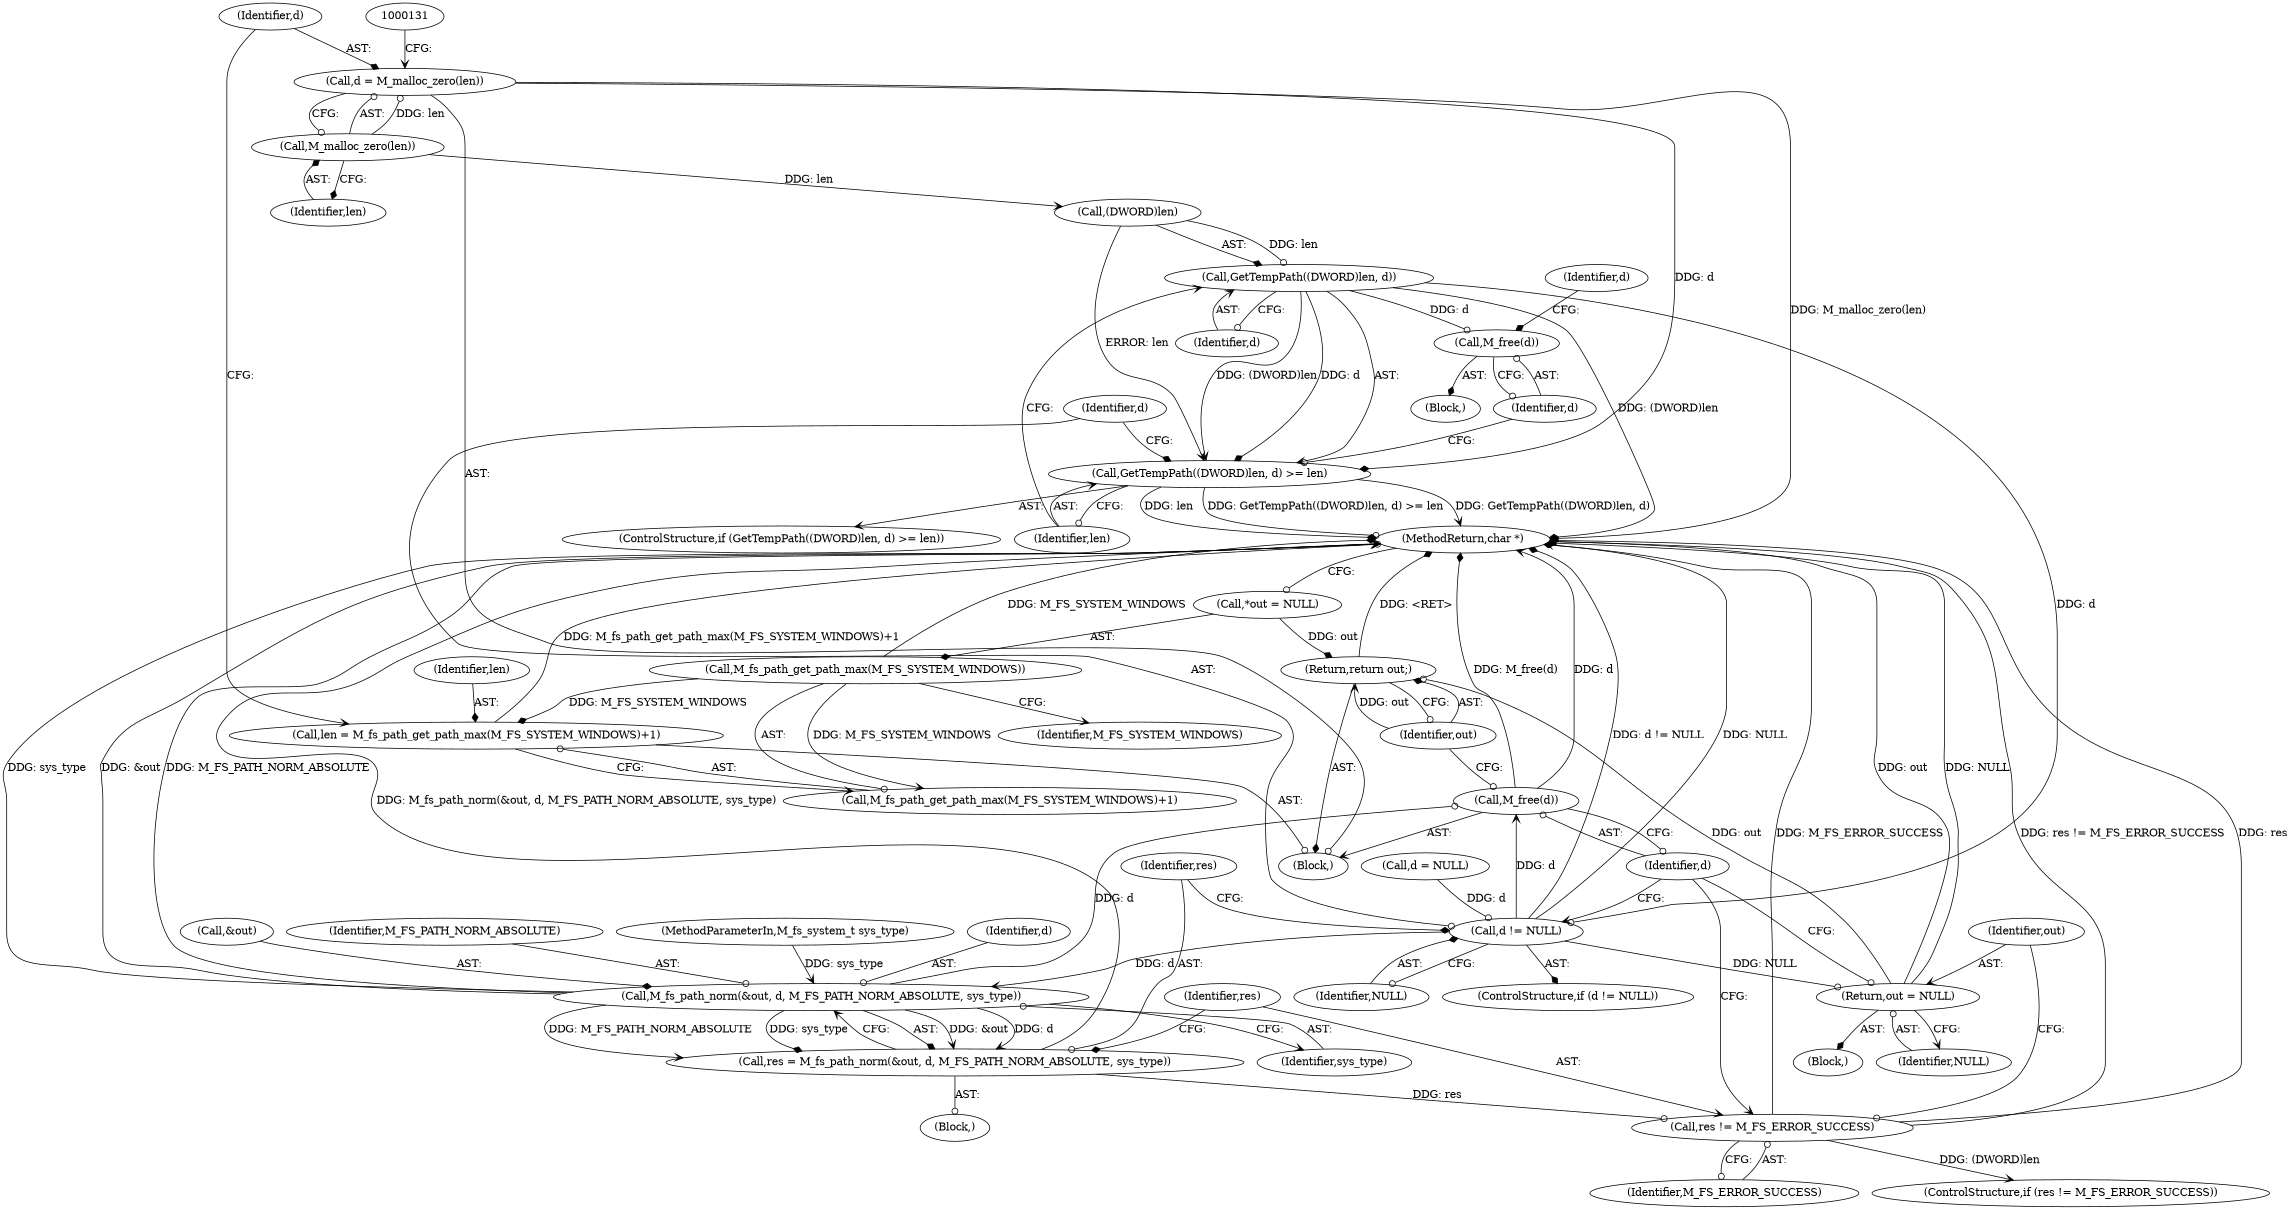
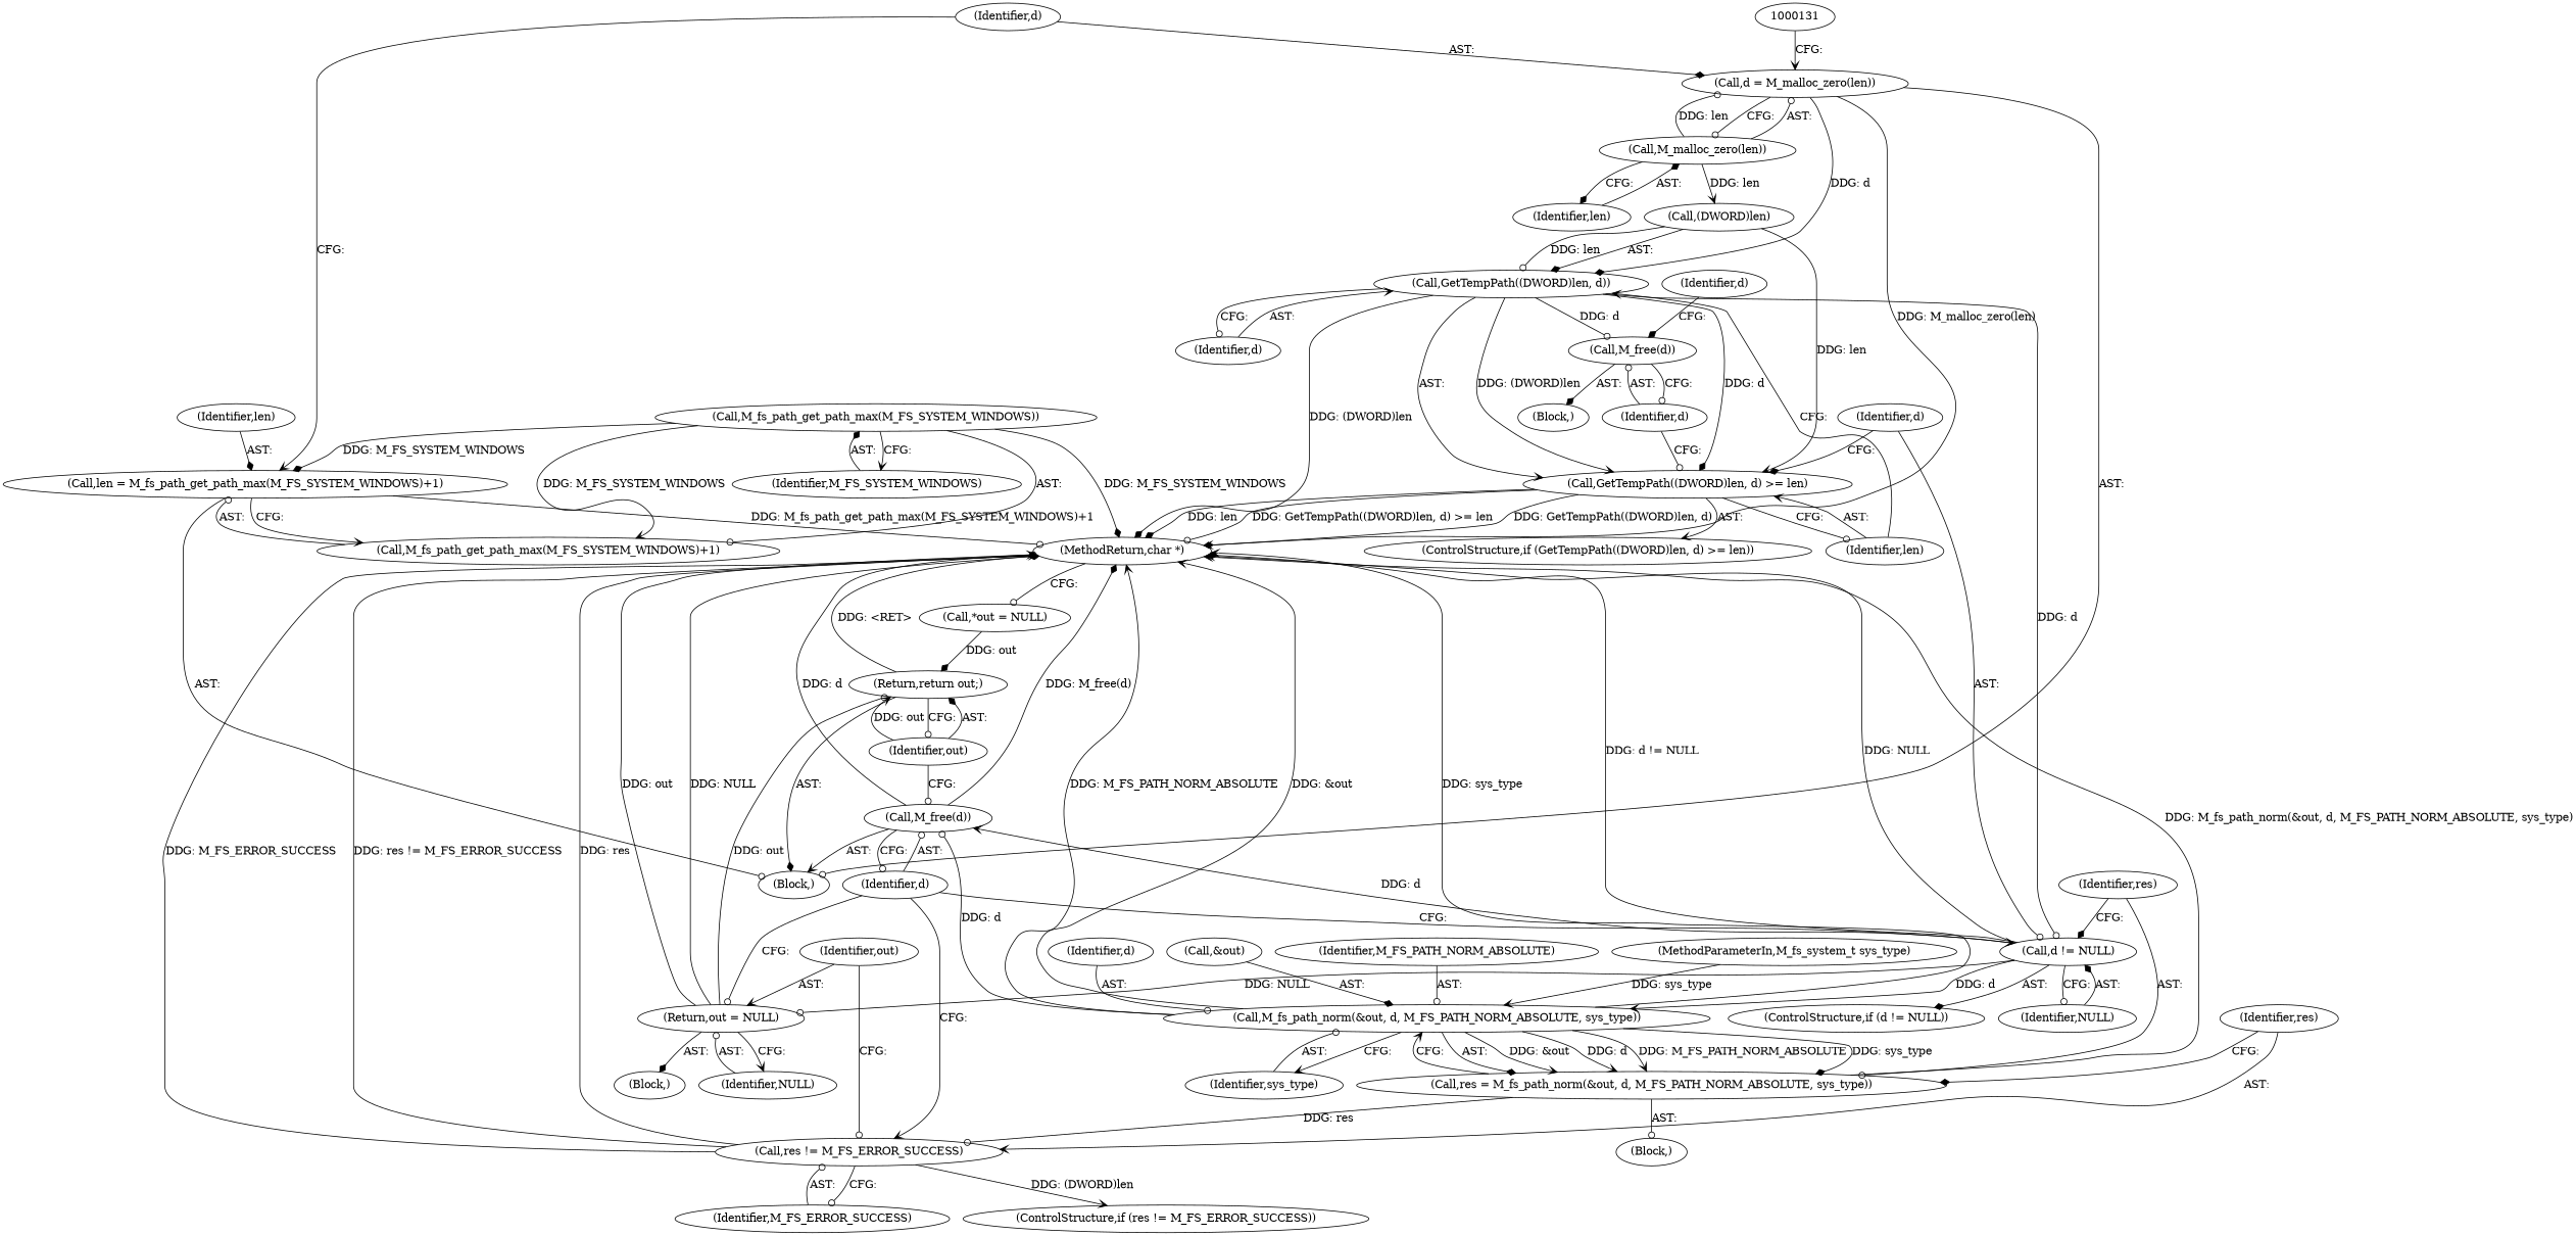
  digraph {
    edge [arrowhead=odot]
    n1 [label="(Call,d = M_malloc_zero(len))"]
    n2 [label="(Call,M_malloc_zero(len))"]
    n3 [label="(Call,GetTempPath((DWORD)len, d))"]
    n4 [label="(MethodReturn,char *)"]
    n5 [label="(Block,)"]
    n6 [label="(Identifier,len)"]
    n7 [label="(Call,(DWORD)len)"]
    n8 [label="(Call,GetTempPath((DWORD)len, d) >= len)"]
    n9 [label="(Call,M_free(d))"]
    n10 [label="(Call,d != NULL)"]
    n11 [label="(Identifier,d)"]
    n12 [label="(Call,*out = NULL)"]
    n13 [label="(Call,len = M_fs_path_get_path_max(M_FS_SYSTEM_WINDOWS)+1)"]
    n14 [label="(Call,M_fs_path_get_path_max(M_FS_SYSTEM_WINDOWS)+1)"]
    n15 [label="(Call,M_fs_path_get_path_max(M_FS_SYSTEM_WINDOWS))"]
    n16 [label="(Identifier,M_FS_SYSTEM_WINDOWS)"]
    n17 [label="(ControlStructure,if (GetTempPath((DWORD)len, d) >= len))"]
    n18 [label="(Identifier,len)"]
    n19 [label="(Identifier,d)"]
    n20 [label="(Block,)"]
    n21 [label="(Call,M_fs_path_norm(&out, d, M_FS_PATH_NORM_ABSOLUTE, sys_type))"]
    n22 [label="(Call,M_free(d))"]
    n23 [label="(Return,out = NULL)"]
    n24 [label="(ControlStructure,if (d != NULL))"]
    n25 [label="(Identifier,NULL)"]
    n26 [label="(Call,res = M_fs_path_norm(&out, d, M_FS_PATH_NORM_ABSOLUTE, sys_type))"]
    n27 [label="(Identifier,sys_type)"]
    n28 [label="(Identifier,d)"]
    n29 [label="(Return,return out;)"]
    n30 [label="(Identifier,NULL)"]
    n31 [label="(Block,)"]
    n32 [label="(Call,res != M_FS_ERROR_SUCCESS)"]
    n33 [label="(Block,)"]
    n34 [label="(Identifier,M_FS_ERROR_SUCCESS)"]
    n35 [label="(ControlStructure,if (res != M_FS_ERROR_SUCCESS))"]
    n36 [label="(Identifier,out)"]
    n37 [label="(Identifier,d)"]
    n38 [label="(Identifier,d)"]
    n39 [label="(Identifier,d)"]
    n40 [label="(Identifier,res)"]
    n41 [label="(Identifier,len)"]
-   n42 [label="(Call,d = NULL)"]
    n43 [label="(Identifier,res)"]
    n44 [label="(Identifier,out)"]
    n45 [label="(Identifier,d)"]
    n46 [label="(Call,&out)"]
    n47 [label="(Identifier,M_FS_PATH_NORM_ABSOLUTE)"]
    n48 [label="(MethodParameterIn,M_fs_system_t sys_type)"]
    1000131
    n1 -> n2 [label="CFG: "]
-   n1 -> n8 [arrowhead=diamond label="DDG: d"]
+   n1 -> n3 [arrowhead=diamond label="DDG: d"]
    n1 -> n4 [arrowhead=diamond label="DDG: M_malloc_zero(len)"]
    n1 -> n5 [label="AST: "]
    n2 -> n1 [label="AST: "]
    n2 -> n1 [label="DDG: len"]
    n2 -> n6 [arrowhead=diamond label="CFG: "]
    n2 -> n7 [arrowhead=vee label="DDG: len"]
    n3 -> n4 [arrowhead=diamond label="DDG: (DWORD)len"]
    n3 -> n8 [arrowhead=vee label="AST: "]
    n3 -> n8 [arrowhead=vee label="DDG: (DWORD)len"]
    n3 -> n8 [arrowhead=diamond label="DDG: d"]
    n3 -> n9 [label="DDG: d"]
    n3 -> n10 [label="DDG: d"]
    n3 -> n11 [label="CFG: "]
    n4 -> n12 [label="CFG: "]
    n6 -> n2 [arrowhead=diamond label="AST: "]
    n7 -> n3 [arrowhead=diamond label="AST: "]
    n7 -> n3 [label="DDG: len"]
-   n7 -> n8 [arrowhead=vee label="ERROR: len"]
+   n7 -> n8 [arrowhead=vee label="DDG: len"]
    n8 -> n4 [arrowhead=vee label="DDG: GetTempPath((DWORD)len, d)"]
    n8 -> n4 [arrowhead=diamond label="DDG: len"]
    n8 -> n4 [label="DDG: GetTempPath((DWORD)len, d) >= len"]
    n8 -> n17 [arrowhead=vee label="AST: "]
    n8 -> n18 [label="CFG: "]
    n9 -> n19 [label="CFG: "]
    n9 -> n20 [arrowhead=diamond label="AST: "]
    n10 -> n4 [arrowhead=diamond label="DDG: d != NULL"]
    n10 -> n4 [arrowhead=vee label="DDG: NULL"]
    n10 -> n21 [arrowhead=vee label="DDG: d"]
    n10 -> n22 [arrowhead=vee label="DDG: d"]
    n10 -> n23 [label="DDG: NULL"]
    n10 -> n24 [arrowhead=diamond label="AST: "]
    n10 -> n25 [label="CFG: "]
    n11 -> n3 [arrowhead=vee label="AST: "]
    n12 -> n29 [arrowhead=diamond label="DDG: out"]
    n13 -> n4 [label="DDG: M_fs_path_get_path_max(M_FS_SYSTEM_WINDOWS)+1"]
    n13 -> n5 [label="AST: "]
    n13 -> n14 [arrowhead=vee label="CFG: "]
    n14 -> n13 [label="AST: "]
    n15 -> n4 [arrowhead=diamond label="DDG: M_FS_SYSTEM_WINDOWS"]
    n15 -> n13 [arrowhead=diamond label="DDG: M_FS_SYSTEM_WINDOWS"]
    n15 -> n14 [label="AST: "]
    n15 -> n14 [arrowhead=vee label="DDG: M_FS_SYSTEM_WINDOWS"]
    n15 -> n16 [arrowhead=vee label="CFG: "]
-   n12 -> n15 [arrowhead=diamond label="AST: "]
+   n16 -> n15 [arrowhead=diamond label="AST: "]
    n18 -> n3 [arrowhead=vee label="CFG: "]
    n18 -> n8 [arrowhead=vee label="AST: "]
    n19 -> n8 [label="CFG: "]
    n19 -> n9 [label="AST: "]
    n21 -> n4 [arrowhead=vee label="DDG: M_FS_PATH_NORM_ABSOLUTE"]
    n21 -> n4 [arrowhead=vee label="DDG: sys_type"]
    n21 -> n4 [arrowhead=vee label="DDG: &out"]
    n21 -> n22 [label="DDG: d"]
    n21 -> n26 [arrowhead=diamond label="AST: "]
    n21 -> n26 [arrowhead=vee label="DDG: &out"]
    n21 -> n26 [arrowhead=vee label="DDG: d"]
    n21 -> n26 [arrowhead=vee label="DDG: M_FS_PATH_NORM_ABSOLUTE"]
    n21 -> n26 [arrowhead=diamond label="DDG: sys_type"]
    n21 -> n27 [arrowhead=vee label="CFG: "]
    n22 -> n4 [arrowhead=vee label="DDG: d"]
    n22 -> n4 [arrowhead=diamond label="DDG: M_free(d)"]
    n22 -> n5 [arrowhead=vee label="AST: "]
    n22 -> n28 [label="CFG: "]
    n23 -> n4 [label="DDG: out"]
    n23 -> n4 [arrowhead=diamond label="DDG: NULL"]
    n23 -> n29 [label="DDG: out"]
    n23 -> n30 [arrowhead=vee label="CFG: "]
    n23 -> n31 [arrowhead=diamond label="AST: "]
    n25 -> n10 [arrowhead=diamond label="AST: "]
    n26 -> n4 [arrowhead=vee label="DDG: M_fs_path_norm(&out, d, M_FS_PATH_NORM_ABSOLUTE, sys_type)"]
    n26 -> n21 [arrowhead=vee label="CFG: "]
    n26 -> n32 [label="DDG: res"]
    n26 -> n33 [label="AST: "]
    n27 -> n21 [label="AST: "]
    n28 -> n10 [arrowhead=vee label="CFG: "]
    n28 -> n22 [label="AST: "]
    n28 -> n23 [label="CFG: "]
    n28 -> n32 [arrowhead=vee label="CFG: "]
    n29 -> n4 [arrowhead=diamond label="DDG: <RET>"]
    n29 -> n5 [arrowhead=diamond label="AST: "]
    n29 -> n36 [label="CFG: "]
    n30 -> n23 [label="AST: "]
    n32 -> n4 [arrowhead=diamond label="DDG: M_FS_ERROR_SUCCESS"]
    n32 -> n4 [arrowhead=vee label="DDG: res != M_FS_ERROR_SUCCESS"]
    n32 -> n4 [arrowhead=diamond label="DDG: res"]
    n32 -> n34 [label="CFG: "]
    n32 -> n35 [arrowhead=vee label="DDG: (DWORD)len"]
    n34 -> n32 [label="AST: "]
    n36 -> n22 [label="CFG: "]
    n36 -> n29 [arrowhead=diamond label="AST: "]
    n36 -> n29 [arrowhead=vee label="DDG: out"]
    n37 -> n9 [arrowhead=diamond label="CFG: "]
    n38 -> n21 [label="AST: "]
    n39 -> n8 [arrowhead=diamond label="CFG: "]
    n39 -> n10 [label="AST: "]
    n40 -> n26 [arrowhead=diamond label="CFG: "]
    n40 -> n32 [arrowhead=vee label="AST: "]
    n41 -> n13 [arrowhead=diamond label="AST: "]
-   n42 -> n10 [label="DDG: d"]
    n43 -> n10 [arrowhead=diamond label="CFG: "]
    n43 -> n26 [label="AST: "]
    n44 -> n23 [arrowhead=vee label="AST: "]
    n44 -> n32 [label="CFG: "]
    n45 -> n1 [arrowhead=diamond label="AST: "]
    n45 -> n13 [arrowhead=vee label="CFG: "]
    n46 -> n21 [arrowhead=diamond label="AST: "]
    n47 -> n21 [label="AST: "]
    n48 -> n21 [arrowhead=vee label="DDG: sys_type"]
    1000131 -> n1 [arrowhead=vee label="CFG: "]
  }
